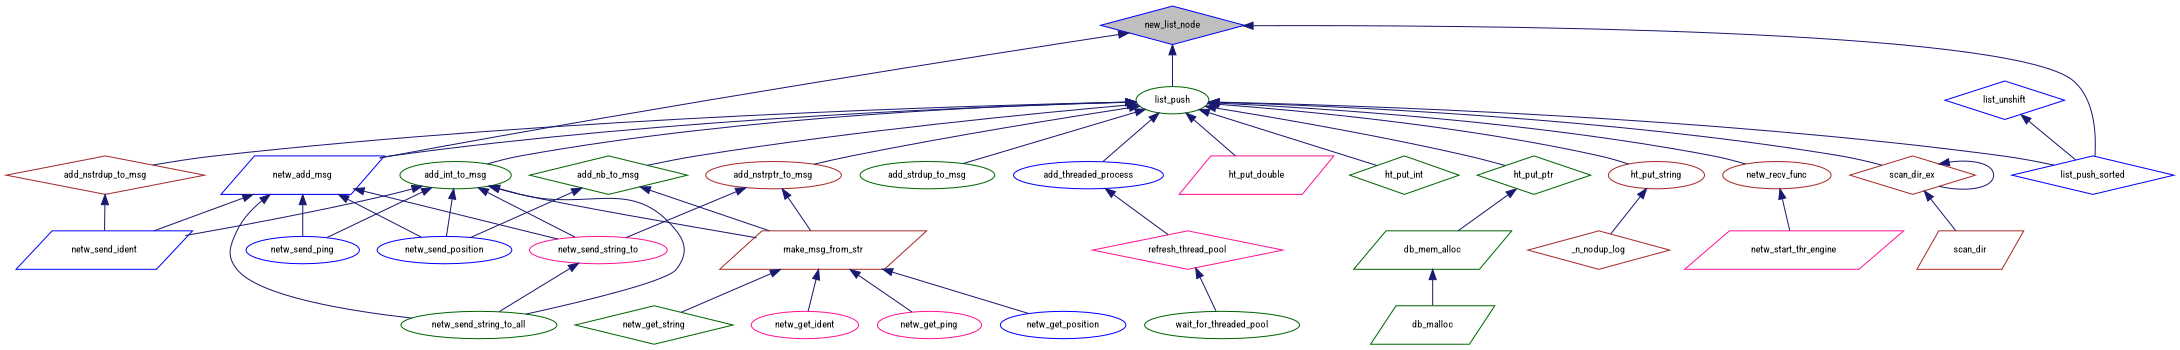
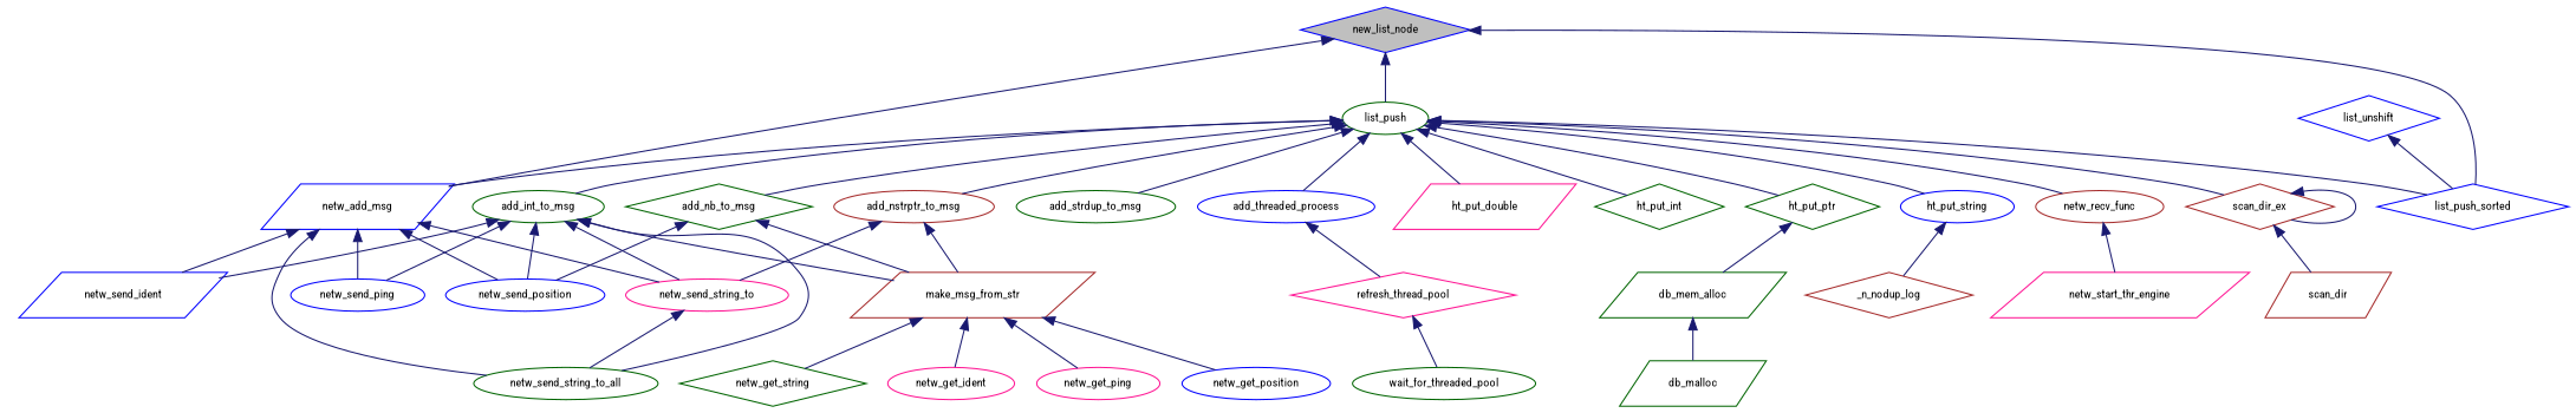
  digraph {
    fontname="Roboto Condensed"
    rankdir=TB
    node [color=darkgreen fillcolor=white fontname="Roboto Condensed" fontsize=10 shape=ellipse style=filled]
    edge [color=midnightblue dir=back fontname="Roboto Condensed" fontsize=10 labelfontname=Helvetica labelfontsize=10 style=solid]
    n1 [color=blue fillcolor=grey75 fontcolor=black height=0.2 label=new_list_node shape=diamond width=0.4]
    n2 [height=0.2 label=list_push width=0.4]
    n3 [color=blue height=0.2 label=list_push_sorted shape=diamond width=0.4]
    n4 [color=blue height=0.2 label=netw_add_msg shape=parallelogram width=0.4]
    n5 [height=0.2 label=add_int_to_msg width=0.4]
    n6 [height=0.2 label=add_nb_to_msg shape=diamond width=0.4]
-   n7 [color=brown height=0.2 label=add_nstrdup_to_msg shape=diamond width=0.4]
    n8 [color=brown height=0.2 label=add_nstrptr_to_msg width=0.4]
    n9 [height=0.2 label=add_strdup_to_msg width=0.4]
    n10 [color=blue height=0.2 label=add_threaded_process width=0.4]
    n11 [color=deeppink height=0.2 label=ht_put_double shape=parallelogram width=0.4]
    n12 [height=0.2 label=ht_put_int shape=diamond width=0.4]
    n13 [height=0.2 label=ht_put_ptr shape=diamond width=0.4]
-   n14 [color=brown height=0.2 label=ht_put_string width=0.4]
+   n14 [color=blue height=0.2 label=ht_put_string width=0.4]
    n15 [color=brown height=0.2 label=netw_recv_func width=0.4]
    n16 [color=brown height=0.2 label=scan_dir_ex shape=diamond width=0.4]
    n17 [color=blue height=0.2 label=list_unshift shape=diamond width=0.4]
    n18 [color=brown height=0.2 label=make_msg_from_str shape=parallelogram width=0.4]
    n19 [color=blue height=0.2 label=netw_send_ident shape=parallelogram width=0.4]
    n20 [color=blue height=0.2 label=netw_send_ping width=0.4]
    n21 [color=blue height=0.2 label=netw_send_position width=0.4]
    n22 [color=deeppink height=0.2 label=netw_send_string_to width=0.4]
    n23 [height=0.2 label=netw_send_string_to_all width=0.4]
    n24 [color=deeppink height=0.2 label=refresh_thread_pool shape=diamond width=0.4]
    n25 [height=0.2 label=db_mem_alloc shape=parallelogram width=0.4]
    n26 [color=brown height=0.2 label=_n_nodup_log shape=diamond width=0.4]
    n27 [color=deeppink height=0.2 label=netw_start_thr_engine shape=parallelogram width=0.4]
    n28 [color=brown height=0.2 label=scan_dir shape=parallelogram width=0.4]
    n29 [color=deeppink height=0.2 label=netw_get_ident width=0.4]
    n30 [color=deeppink height=0.2 label=netw_get_ping width=0.4]
    n31 [color=blue height=0.2 label=netw_get_position width=0.4]
    n32 [height=0.2 label=netw_get_string shape=diamond width=0.4]
    n33 [height=0.2 label=wait_for_threaded_pool width=0.4]
    n34 [height=0.2 label=db_malloc shape=parallelogram width=0.4]
    n1 -> n2
    n1 -> n3
    n1 -> n4
    n2 -> n3
    n2 -> n4
    n2 -> n5
    n2 -> n6
-   n2 -> n7
    n2 -> n8
    n2 -> n9
    n2 -> n10
    n2 -> n11
    n2 -> n12
    n2 -> n13
    n2 -> n14
    n2 -> n15
    n2 -> n16
    n4 -> n19
    n4 -> n20
    n4 -> n21
    n4 -> n22
    n4 -> n23
    n5 -> n18
    n5 -> n19
    n5 -> n20
    n5 -> n21
    n5 -> n22
    n5 -> n23
    n6 -> n18
    n6 -> n21
-   n7 -> n19
    n8 -> n18
    n8 -> n22
    n10 -> n24
    n13 -> n25
    n14 -> n26
    n15 -> n27
    n16 -> n16
    n16 -> n28
    n17 -> n3
    n18 -> n29
    n18 -> n30
    n18 -> n31
    n18 -> n32
    n22 -> n23
    n24 -> n33
    n25 -> n34
  }
